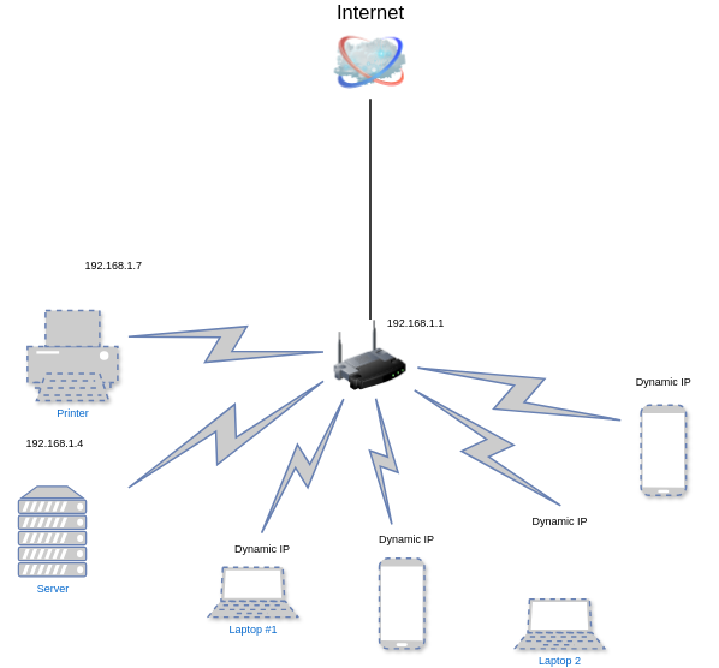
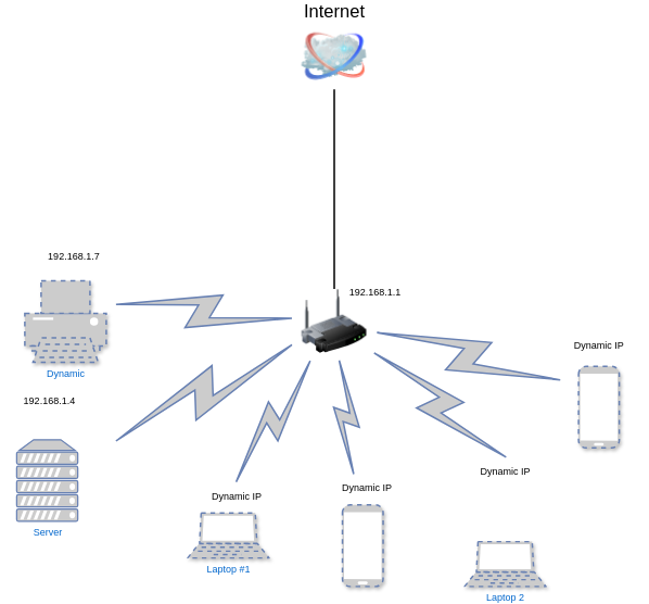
  <mxCell id="0" />
  <mxCell id="1" parent="0" />
  <mxCell id="2" style="edgeStyle=none;rounded=0;html=1;labelBackgroundColor=none;endArrow=none;strokeWidth=2;fontFamily=Verdana;fontSize=22;entryX=0.5;entryY=1;entryDx=0;entryDy=0;" parent="1" source="3" target="4" edge="1"><mxGeometry relative="1" as="geometry"><mxPoint x="410" y="250" as="targetPoint" /></mxGeometry></mxCell>
  <mxCell id="3" value="" style="image;html=1;labelBackgroundColor=#ffffff;image=img/lib/clip_art/networking/Wireless_Router_128x128.png;rounded=1;shadow=0;comic=0;strokeWidth=2;fontSize=22" parent="1" vertex="1"><mxGeometry x="370" y="345" width="80" height="80" as="geometry" /></mxCell>
  <mxCell id="4" value="Internet" style="image;html=1;labelBackgroundColor=#ffffff;image=img/lib/clip_art/networking/Cloud_128x128.png;rounded=1;shadow=0;comic=0;strokeWidth=2;fontSize=22;labelPosition=center;verticalLabelPosition=top;align=center;verticalAlign=bottom;" parent="1" vertex="1"><mxGeometry x="370" y="20" width="80" height="80" as="geometry" /></mxCell>
  <mxCell id="5" value="" style="html=1;fillColor=#CCCCCC;strokeColor=#6881B3;gradientColor=none;gradientDirection=north;strokeWidth=2;shape=mxgraph.networks.comm_link_edge;html=1;labelBackgroundColor=none;endArrow=none;fontFamily=Verdana;fontSize=22;fontColor=#000000;" parent="1" target="3" edge="1"><mxGeometry width="100" height="100" relative="1" as="geometry"><mxPoint x="130" y="363.125" as="sourcePoint" /><mxPoint x="300" y="170" as="targetPoint" /></mxGeometry></mxCell>
  <mxCell id="6" value="" style="html=1;fillColor=#CCCCCC;strokeColor=#6881B3;gradientColor=none;gradientDirection=north;strokeWidth=2;shape=mxgraph.networks.comm_link_edge;html=1;labelBackgroundColor=none;endArrow=none;fontFamily=Verdana;fontSize=22;fontColor=#000000;fontStyle=1" parent="1" target="3" edge="1"><mxGeometry width="100" height="100" relative="1" as="geometry"><mxPoint x="130" y="538.125" as="sourcePoint" /><mxPoint x="370" y="388.043" as="targetPoint" /></mxGeometry></mxCell>
  <mxCell id="7" value="" style="html=1;fillColor=#CCCCCC;strokeColor=#6881B3;gradientColor=none;gradientDirection=north;strokeWidth=2;shape=mxgraph.networks.comm_link_edge;html=1;labelBackgroundColor=none;endArrow=none;fontFamily=Verdana;fontSize=22;fontColor=#000000;" parent="1" target="3" edge="1"><mxGeometry width="100" height="100" relative="1" as="geometry"><mxPoint x="284.49" y="590" as="sourcePoint" /><mxPoint x="380" y="398.043" as="targetPoint" /></mxGeometry></mxCell>
  <mxCell id="8" value="" style="html=1;fillColor=#CCCCCC;strokeColor=#6881B3;gradientColor=none;gradientDirection=north;strokeWidth=2;shape=mxgraph.networks.comm_link_edge;html=1;labelBackgroundColor=none;endArrow=none;fontFamily=Verdana;fontSize=22;fontColor=#000000;" parent="1" target="3" edge="1"><mxGeometry width="100" height="100" relative="1" as="geometry"><mxPoint x="434.894" y="580" as="sourcePoint" /><mxPoint x="390" y="408.043" as="targetPoint" /></mxGeometry></mxCell>
  <mxCell id="9" value="" style="html=1;fillColor=#CCCCCC;strokeColor=#6881B3;gradientColor=none;gradientDirection=north;strokeWidth=2;shape=mxgraph.networks.comm_link_edge;html=1;labelBackgroundColor=none;endArrow=none;fontFamily=Verdana;fontSize=22;fontColor=#000000;" parent="1" target="3" edge="1"><mxGeometry width="100" height="100" relative="1" as="geometry"><mxPoint x="630" y="558.462" as="sourcePoint" /><mxPoint x="400" y="418.043" as="targetPoint" /></mxGeometry></mxCell>
  <mxCell id="10" value="" style="html=1;fillColor=#CCCCCC;strokeColor=#6881B3;gradientColor=none;gradientDirection=north;strokeWidth=2;shape=mxgraph.networks.comm_link_edge;html=1;labelBackgroundColor=none;endArrow=none;fontFamily=Verdana;fontSize=22;fontColor=#000000;" parent="1" target="3" edge="1"><mxGeometry width="100" height="100" relative="1" as="geometry"><mxPoint x="700" y="459.697" as="sourcePoint" /><mxPoint x="410" y="428.043" as="targetPoint" /></mxGeometry></mxCell>
  <mxCell id="11" value="192.168.1.1" style="text;html=1;resizable=0;autosize=1;align=center;verticalAlign=middle;points=[];fillColor=none;strokeColor=none;rounded=0;" vertex="1" parent="1"><mxGeometry x="420" y="340" width="80" height="20" as="geometry" /></mxCell>
  <mxCell id="12" value="Server" style="fontColor=#0066CC;verticalAlign=top;verticalLabelPosition=bottom;labelPosition=center;align=center;html=1;outlineConnect=0;fillColor=#CCCCCC;strokeColor=#6881B3;gradientColor=none;gradientDirection=north;strokeWidth=2;shape=mxgraph.networks.server;" vertex="1" parent="1"><mxGeometry x="20" y="530" width="75" height="100" as="geometry" /></mxCell>
  <mxCell id="13" value="&lt;div&gt;192.168.1.4&lt;/div&gt;&lt;div&gt;&lt;br&gt;&lt;/div&gt;" style="text;html=1;resizable=0;autosize=1;align=center;verticalAlign=middle;points=[];fillColor=none;strokeColor=none;rounded=0;" vertex="1" parent="1"><mxGeometry x="20" y="475" width="80" height="30" as="geometry" /></mxCell>
  <mxCell id="14" value="" style="fontColor=#0066CC;verticalAlign=top;verticalLabelPosition=bottom;labelPosition=center;align=center;html=1;outlineConnect=0;fillColor=#CCCCCC;strokeColor=#6881B3;gradientColor=none;gradientDirection=north;strokeWidth=2;shape=mxgraph.networks.mobile;rounded=1;shadow=1;glass=0;dashed=1;sketch=0;" vertex="1" parent="1"><mxGeometry x="420" y="610" width="50" height="100" as="geometry" /></mxCell>
  <mxCell id="15" value="" style="fontColor=#0066CC;verticalAlign=top;verticalLabelPosition=bottom;labelPosition=center;align=center;html=1;outlineConnect=0;fillColor=#CCCCCC;strokeColor=#6881B3;gradientColor=none;gradientDirection=north;strokeWidth=2;shape=mxgraph.networks.mobile;rounded=1;shadow=1;glass=0;dashed=1;sketch=0;" vertex="1" parent="1"><mxGeometry x="710" y="440" width="50" height="100" as="geometry" /></mxCell>
  <mxCell id="16" value="Dynamic IP" style="text;html=1;resizable=0;autosize=1;align=center;verticalAlign=middle;points=[];fillColor=none;strokeColor=none;rounded=0;" vertex="1" parent="1"><mxGeometry x="695" y="405" width="80" height="20" as="geometry" /></mxCell>
  <mxCell id="17" value="Dynamic IP" style="text;html=1;resizable=0;autosize=1;align=center;verticalAlign=middle;points=[];fillColor=none;strokeColor=none;rounded=0;" vertex="1" parent="1"><mxGeometry x="410" y="580" width="80" height="20" as="geometry" /></mxCell>
- <mxCell id="18" value="&lt;div&gt;192.168.1.7&lt;/div&gt;" style="text;html=1;resizable=0;autosize=1;align=center;verticalAlign=middle;points=[];fillColor=none;strokeColor=none;rounded=0;" vertex="1" parent="1"><mxGeometry x="85" y="275" width="80" height="20" as="geometry" /></mxCell>
+ <mxCell id="18" value="&lt;div&gt;192.168.1.7&lt;/div&gt;" style="text;html=1;resizable=0;autosize=1;align=center;verticalAlign=middle;points=[];fillColor=none;strokeColor=none;rounded=0;" vertex="1" parent="1"><mxGeometry x="50" y="295" width="80" height="20" as="geometry" /></mxCell>
  <mxCell id="19" value="Laptop #1" style="fontColor=#0066CC;verticalAlign=top;verticalLabelPosition=bottom;labelPosition=center;align=center;html=1;outlineConnect=0;fillColor=#CCCCCC;strokeColor=#6881B3;gradientColor=none;gradientDirection=north;strokeWidth=2;shape=mxgraph.networks.laptop;rounded=1;shadow=1;glass=0;dashed=1;sketch=0;" vertex="1" parent="1"><mxGeometry x="230" y="620" width="100" height="55" as="geometry" /></mxCell>
  <mxCell id="20" value="Laptop 2" style="fontColor=#0066CC;verticalAlign=top;verticalLabelPosition=bottom;labelPosition=center;align=center;html=1;outlineConnect=0;fillColor=#CCCCCC;strokeColor=#6881B3;gradientColor=none;gradientDirection=north;strokeWidth=2;shape=mxgraph.networks.laptop;rounded=1;shadow=1;glass=0;dashed=1;sketch=0;" vertex="1" parent="1"><mxGeometry x="570" y="655" width="100" height="55" as="geometry" /></mxCell>
- <mxCell id="21" value="Printer" style="fontColor=#0066CC;verticalAlign=top;verticalLabelPosition=bottom;labelPosition=center;align=center;html=1;outlineConnect=0;fillColor=#CCCCCC;strokeColor=#6881B3;gradientColor=none;gradientDirection=north;strokeWidth=2;shape=mxgraph.networks.printer;rounded=1;shadow=1;glass=0;dashed=1;sketch=0;" vertex="1" parent="1"><mxGeometry x="30" y="335" width="100" height="100" as="geometry" /></mxCell>
+ <mxCell id="21" value="Dynamic" style="fontColor=#0066CC;verticalAlign=top;verticalLabelPosition=bottom;labelPosition=center;align=center;html=1;outlineConnect=0;fillColor=#CCCCCC;strokeColor=#6881B3;gradientColor=none;gradientDirection=north;strokeWidth=2;shape=mxgraph.networks.printer;rounded=1;shadow=1;glass=0;dashed=1;sketch=0;" vertex="1" parent="1"><mxGeometry x="30" y="335" width="100" height="100" as="geometry" /></mxCell>
  <mxCell id="22" value="Dynamic IP" style="text;html=1;resizable=0;autosize=1;align=center;verticalAlign=middle;points=[];fillColor=none;strokeColor=none;rounded=0;" vertex="1" parent="1"><mxGeometry x="250" y="590" width="80" height="20" as="geometry" /></mxCell>
  <mxCell id="23" value="Dynamic IP" style="text;html=1;resizable=0;autosize=1;align=center;verticalAlign=middle;points=[];fillColor=none;strokeColor=none;rounded=0;" vertex="1" parent="1"><mxGeometry x="580" y="560" width="80" height="20" as="geometry" /></mxCell>
